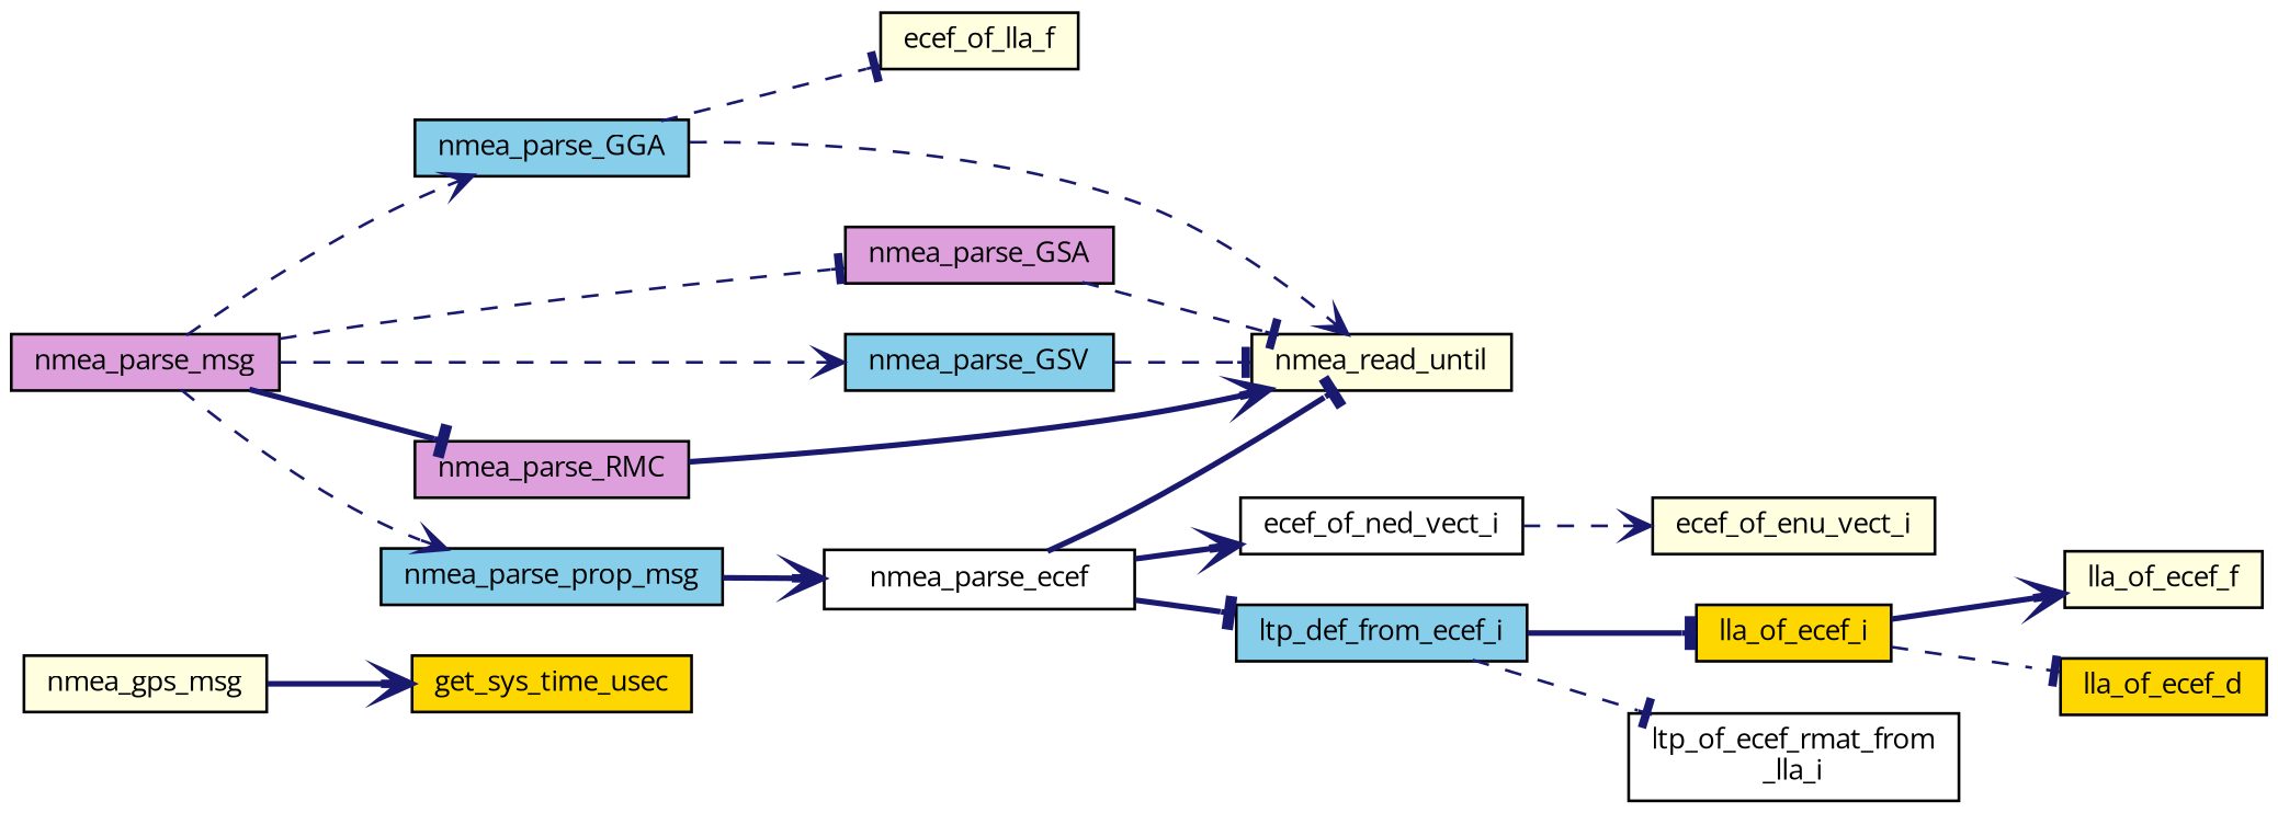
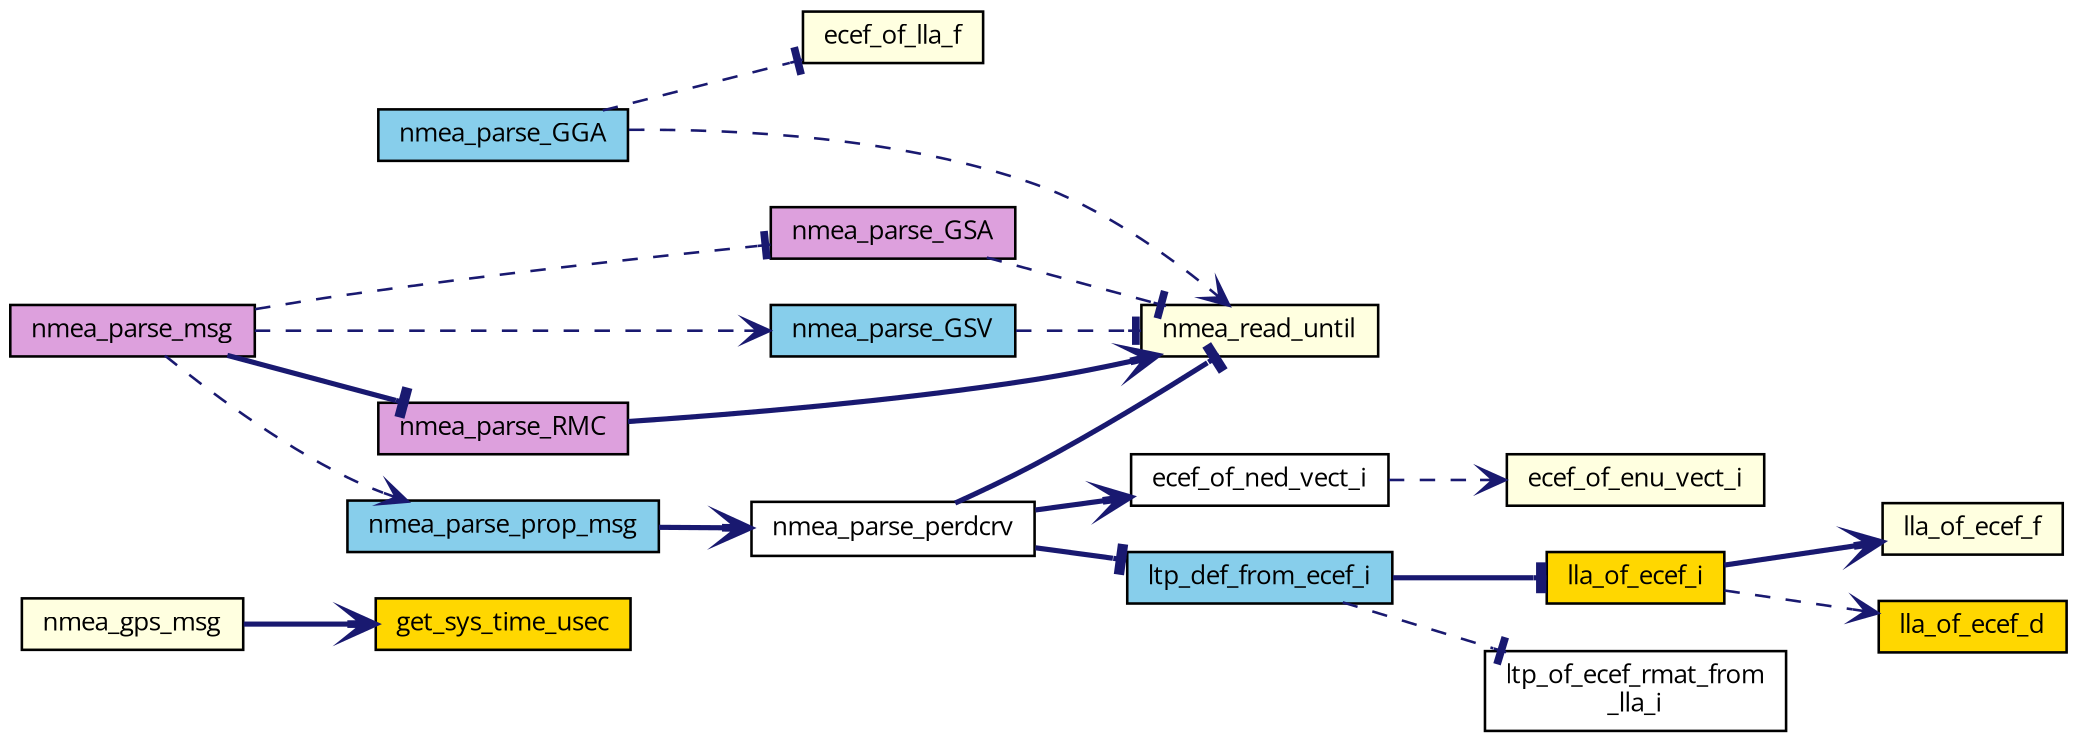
  digraph {
    fontname="Open Sans"
    rankdir=LR
    node [color=black fillcolor=lightyellow fontname="Open Sans" fontsize=10 shape=record style=filled]
    edge [arrowhead=vee color=midnightblue fontname="Open Sans" fontsize=10 labelfontname=FreeSans labelfontsize=10 style=dashed]
    n1 [fontcolor=black height=0.2 label=nmea_gps_msg width=0.4]
    n2 [fillcolor=gold height=0.2 label=get_sys_time_usec width=0.4]
    n3 [fillcolor=plum height=0.2 label=nmea_parse_msg width=0.4]
    n4 [fillcolor=skyblue height=0.2 label=nmea_parse_GGA width=0.4]
    n5 [fillcolor=plum height=0.2 label=nmea_parse_GSA width=0.4]
    n6 [fillcolor=skyblue height=0.2 label=nmea_parse_GSV width=0.4]
    n7 [fillcolor=skyblue height=0.2 label=nmea_parse_prop_msg width=0.4]
    n8 [fillcolor=plum height=0.2 label=nmea_parse_RMC width=0.4]
    n9 [height=0.2 label=ecef_of_lla_f width=0.4]
    n10 [height=0.2 label=nmea_read_until width=0.4]
-   n11 [fillcolor=white height=0.2 label=nmea_parse_ecef width=0.4]
+   n11 [fillcolor=white height=0.2 label=nmea_parse_perdcrv width=0.4]
    n12 [fillcolor=white height=0.2 label=ecef_of_ned_vect_i width=0.4]
    n13 [fillcolor=skyblue height=0.2 label=ltp_def_from_ecef_i width=0.4]
    n14 [height=0.2 label=ecef_of_enu_vect_i width=0.4]
    n15 [fillcolor=gold height=0.2 label=lla_of_ecef_i width=0.4]
    n16 [fillcolor=white height=0.2 label="ltp_of_ecef_rmat_from\l_lla_i" width=0.4]
    n17 [height=0.2 label=lla_of_ecef_f width=0.4]
    n18 [fillcolor=gold height=0.2 label=lla_of_ecef_d width=0.4]
    n1 -> n2 [style=bold]
-   n3 -> n4
    n3 -> n5 [arrowhead=tee]
    n3 -> n6
    n3 -> n7
    n3 -> n8 [arrowhead=tee style=bold]
    n4 -> n9 [arrowhead=tee]
    n4 -> n10
    n5 -> n10 [arrowhead=tee]
    n6 -> n10 [arrowhead=tee]
    n7 -> n11 [style=bold]
    n8 -> n10 [style=bold]
    n11 -> n10 [arrowhead=tee style=bold]
    n11 -> n12 [style=bold]
    n11 -> n13 [arrowhead=tee style=bold]
    n12 -> n14
    n13 -> n15 [arrowhead=tee style=bold]
    n13 -> n16 [arrowhead=tee]
    n15 -> n17 [style=bold]
-   n15 -> n18 [arrowhead=tee]
+   n15 -> n18
  }
